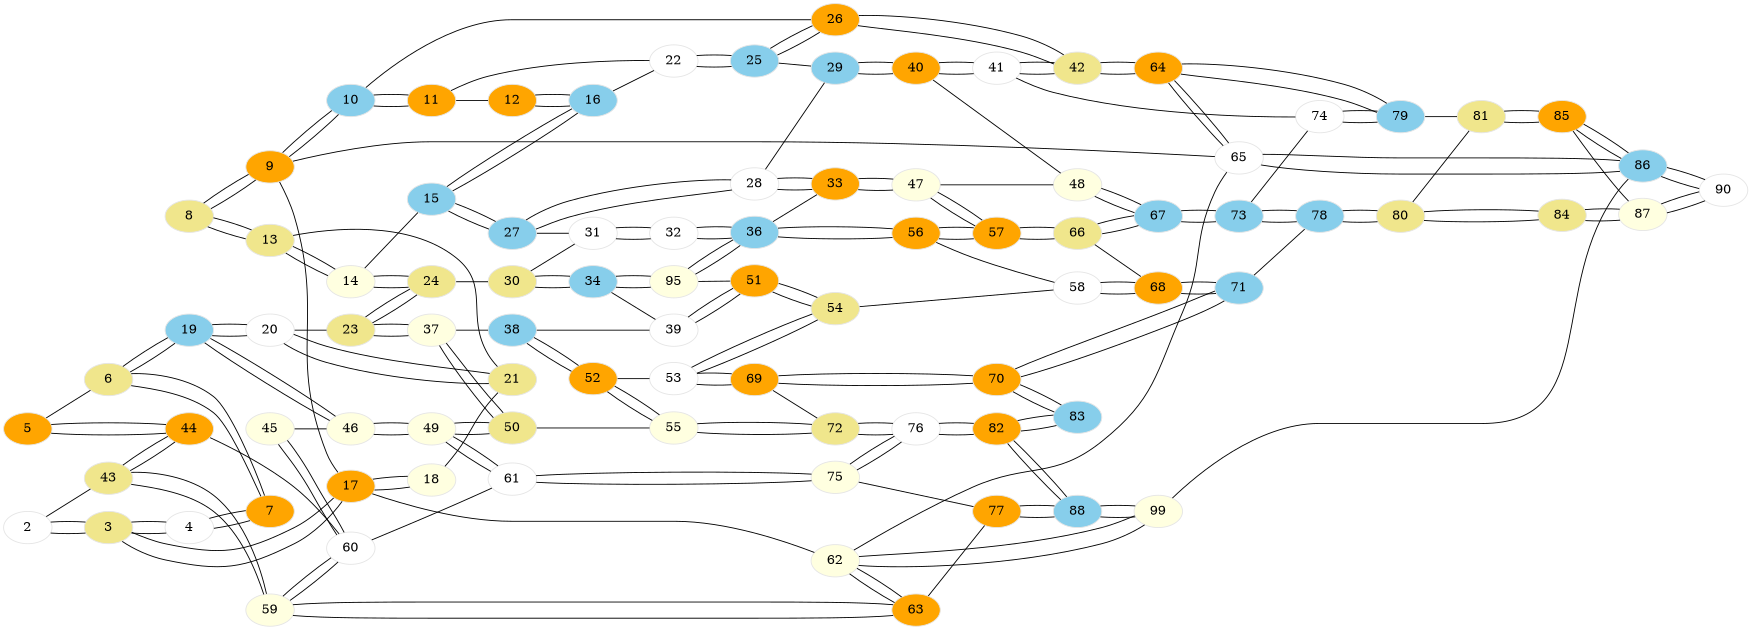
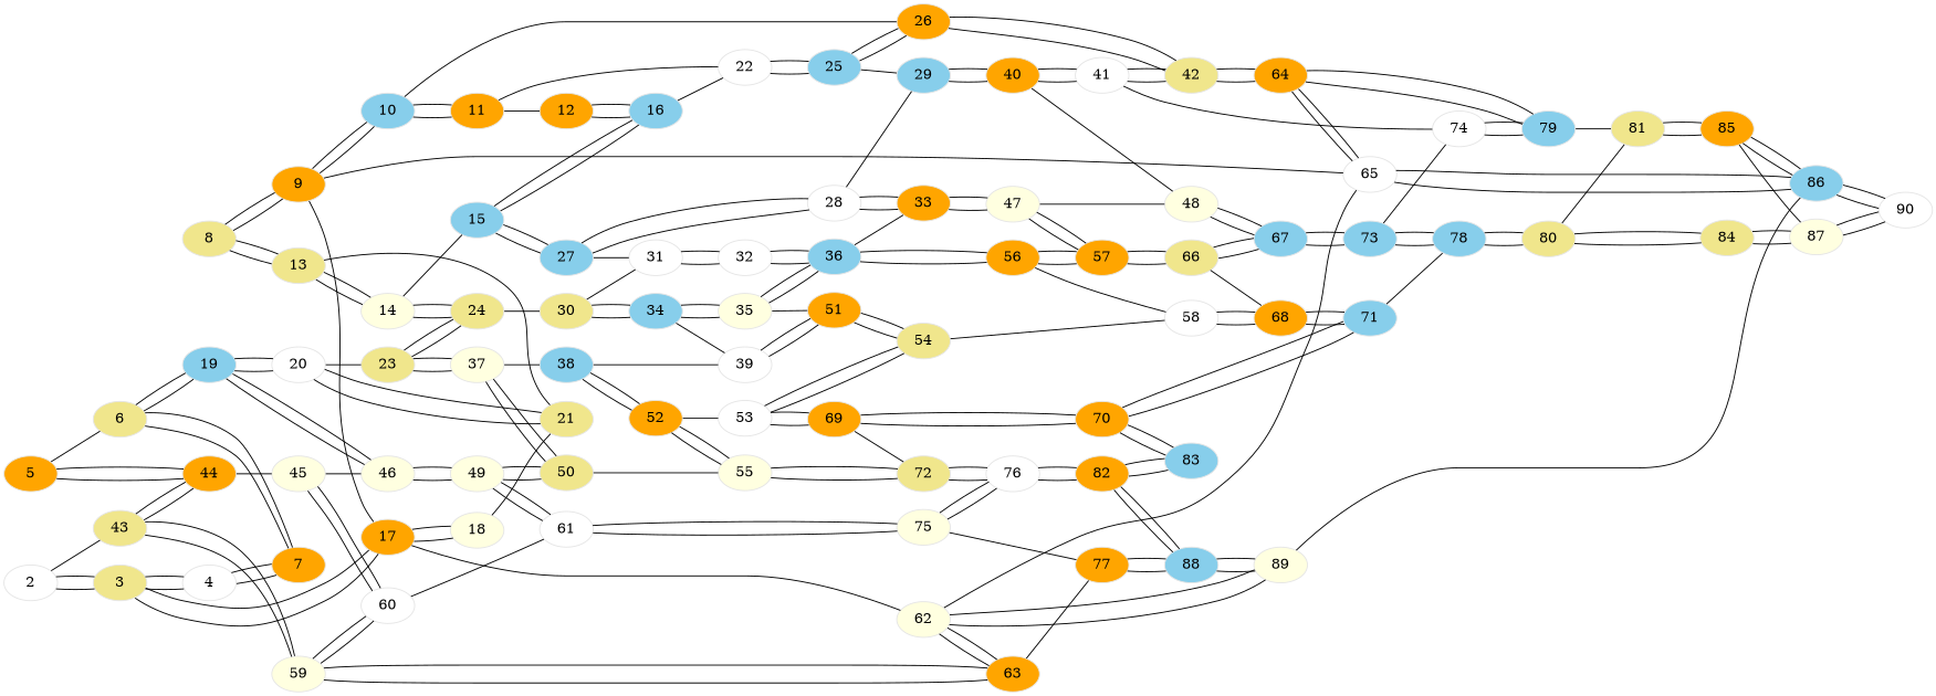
  graph {
    rankdir=LR
    node [color=gray90 fillcolor=orange style=filled]
    2 [fillcolor=white]
    3 [fillcolor=khaki]
    43 [fillcolor=khaki]
    6 [fillcolor=khaki]
    5
    44
    4 [fillcolor=white]
    17
    59 [fillcolor=lightyellow]
    7
    18 [fillcolor=lightyellow]
    62 [fillcolor=lightyellow]
    19 [fillcolor=skyblue]
    45 [fillcolor=lightyellow]
    20 [fillcolor=white]
    46 [fillcolor=lightyellow]
    8 [fillcolor=khaki]
    9
    13 [fillcolor=khaki]
    10 [fillcolor=skyblue]
    65 [fillcolor=white]
    14 [fillcolor=lightyellow]
    21 [fillcolor=khaki]
    11
    26
    86 [fillcolor=skyblue]
    12
    22 [fillcolor=white]
    42 [fillcolor=khaki]
    16 [fillcolor=skyblue]
    25 [fillcolor=skyblue]
    15 [fillcolor=skyblue]
    24 [fillcolor=khaki]
    27 [fillcolor=skyblue]
    30 [fillcolor=khaki]
    28 [fillcolor=white]
    31 [fillcolor=white]
    63
-   89 [fillcolor=lightyellow label=99]
+   89 [fillcolor=lightyellow]
    23 [fillcolor=khaki]
    49 [fillcolor=lightyellow]
    37 [fillcolor=lightyellow]
    29 [fillcolor=skyblue]
    38 [fillcolor=skyblue]
    50 [fillcolor=khaki]
    34 [fillcolor=skyblue]
    40
    64
    33
    32 [fillcolor=white]
    47 [fillcolor=lightyellow]
    41 [fillcolor=white]
    48 [fillcolor=lightyellow]
-   35 [fillcolor=lightyellow label=95]
+   35 [fillcolor=lightyellow]
    39 [fillcolor=white]
    36 [fillcolor=skyblue]
    56
    57
    51
    54 [fillcolor=khaki]
    58 [fillcolor=white]
    52
    55 [fillcolor=lightyellow]
    53 [fillcolor=white]
    74 [fillcolor=white]
    67 [fillcolor=skyblue]
    79 [fillcolor=skyblue]
    60 [fillcolor=white]
    61 [fillcolor=white]
    66 [fillcolor=khaki]
    73 [fillcolor=skyblue]
    75 [fillcolor=lightyellow]
    72 [fillcolor=khaki]
    69
    70
    68
    76 [fillcolor=white]
    71 [fillcolor=skyblue]
    77
    88 [fillcolor=skyblue]
    81 [fillcolor=khaki]
    90 [fillcolor=white]
    78 [fillcolor=skyblue]
    83 [fillcolor=skyblue]
    80 [fillcolor=khaki]
    82
    84 [fillcolor=khaki]
    85
    87 [fillcolor=lightyellow]
    2 -- 3
    2 -- 3
    2 -- 43
    3 -- 4
    3 -- 4
    3 -- 17
    3 -- 17
    43 -- 44
    43 -- 44
    43 -- 59
    43 -- 59
    6 -- 7
    6 -- 7
    6 -- 19
    6 -- 19
    5 -- 6
    5 -- 44
    5 -- 44
-   44 -- 60
+   44 -- 45
    4 -- 7
    4 -- 7
    17 -- 18
    17 -- 18
    17 -- 62
    59 -- 63
    59 -- 63
    59 -- 60
    59 -- 60
    18 -- 21
    62 -- 65
    62 -- 63
    62 -- 63
    62 -- 89
    62 -- 89
    19 -- 20
    19 -- 20
    19 -- 46
    19 -- 46
    45 -- 46
    45 -- 60
    45 -- 60
    20 -- 21
    20 -- 21
    20 -- 23
    46 -- 49
    46 -- 49
    8 -- 9
    8 -- 9
    8 -- 13
    8 -- 13
    9 -- 17
    9 -- 10
    9 -- 10
    9 -- 65
    13 -- 14
    13 -- 14
    13 -- 21
    10 -- 11
    10 -- 11
    10 -- 26
    65 -- 86
    65 -- 86
    14 -- 15
    14 -- 24
    14 -- 24
    11 -- 12
    11 -- 22
    26 -- 42
    26 -- 42
    86 -- 90
    86 -- 90
    12 -- 16
    12 -- 16
    22 -- 25
    22 -- 25
    42 -- 64
    42 -- 64
    16 -- 22
    25 -- 26
    25 -- 26
    25 -- 29
    15 -- 16
    15 -- 16
    15 -- 27
    15 -- 27
    24 -- 30
    27 -- 28
    27 -- 28
    27 -- 31
    30 -- 31
    30 -- 34
    30 -- 34
    28 -- 29
    28 -- 33
    28 -- 33
    31 -- 32
    31 -- 32
    63 -- 77
    89 -- 86
    23 -- 24
    23 -- 24
    23 -- 37
    23 -- 37
    49 -- 50
    49 -- 50
    49 -- 61
    49 -- 61
    37 -- 38
    37 -- 50
    37 -- 50
    29 -- 40
    29 -- 40
    38 -- 39
    38 -- 52
    38 -- 52
    50 -- 55
    34 -- 35
    34 -- 35
    34 -- 39
    40 -- 41
    40 -- 41
    40 -- 48
    64 -- 65
    64 -- 65
    64 -- 79
    64 -- 79
    33 -- 47
    33 -- 47
    32 -- 36
    32 -- 36
    47 -- 48
    47 -- 57
    47 -- 57
    41 -- 42
    41 -- 42
    41 -- 74
    48 -- 67
    48 -- 67
    35 -- 36
    35 -- 36
    35 -- 51
    39 -- 51
    39 -- 51
    36 -- 33
    36 -- 56
    36 -- 56
    56 -- 57
    56 -- 57
    56 -- 58
    57 -- 66
    57 -- 66
    51 -- 54
    51 -- 54
    54 -- 58
    58 -- 68
    58 -- 68
    52 -- 55
    52 -- 55
    52 -- 53
    55 -- 72
    55 -- 72
    53 -- 54
    53 -- 54
    53 -- 69
    53 -- 69
    74 -- 79
    74 -- 79
    67 -- 73
    67 -- 73
    79 -- 81
    60 -- 61
    61 -- 75
    61 -- 75
    66 -- 67
    66 -- 67
    66 -- 68
    73 -- 74
    73 -- 78
    73 -- 78
    75 -- 76
    75 -- 76
    75 -- 77
    72 -- 76
    72 -- 76
    69 -- 72
    69 -- 70
    69 -- 70
    70 -- 71
    70 -- 71
    70 -- 83
    70 -- 83
    68 -- 71
    68 -- 71
    76 -- 82
    76 -- 82
    71 -- 78
    77 -- 88
    77 -- 88
    88 -- 89
    88 -- 89
    81 -- 85
    81 -- 85
    78 -- 80
    78 -- 80
    80 -- 81
    80 -- 84
    80 -- 84
    82 -- 88
    82 -- 88
    82 -- 83
    82 -- 83
    84 -- 87
    84 -- 87
    85 -- 86
    85 -- 86
    85 -- 87
    87 -- 90
    87 -- 90
  }
